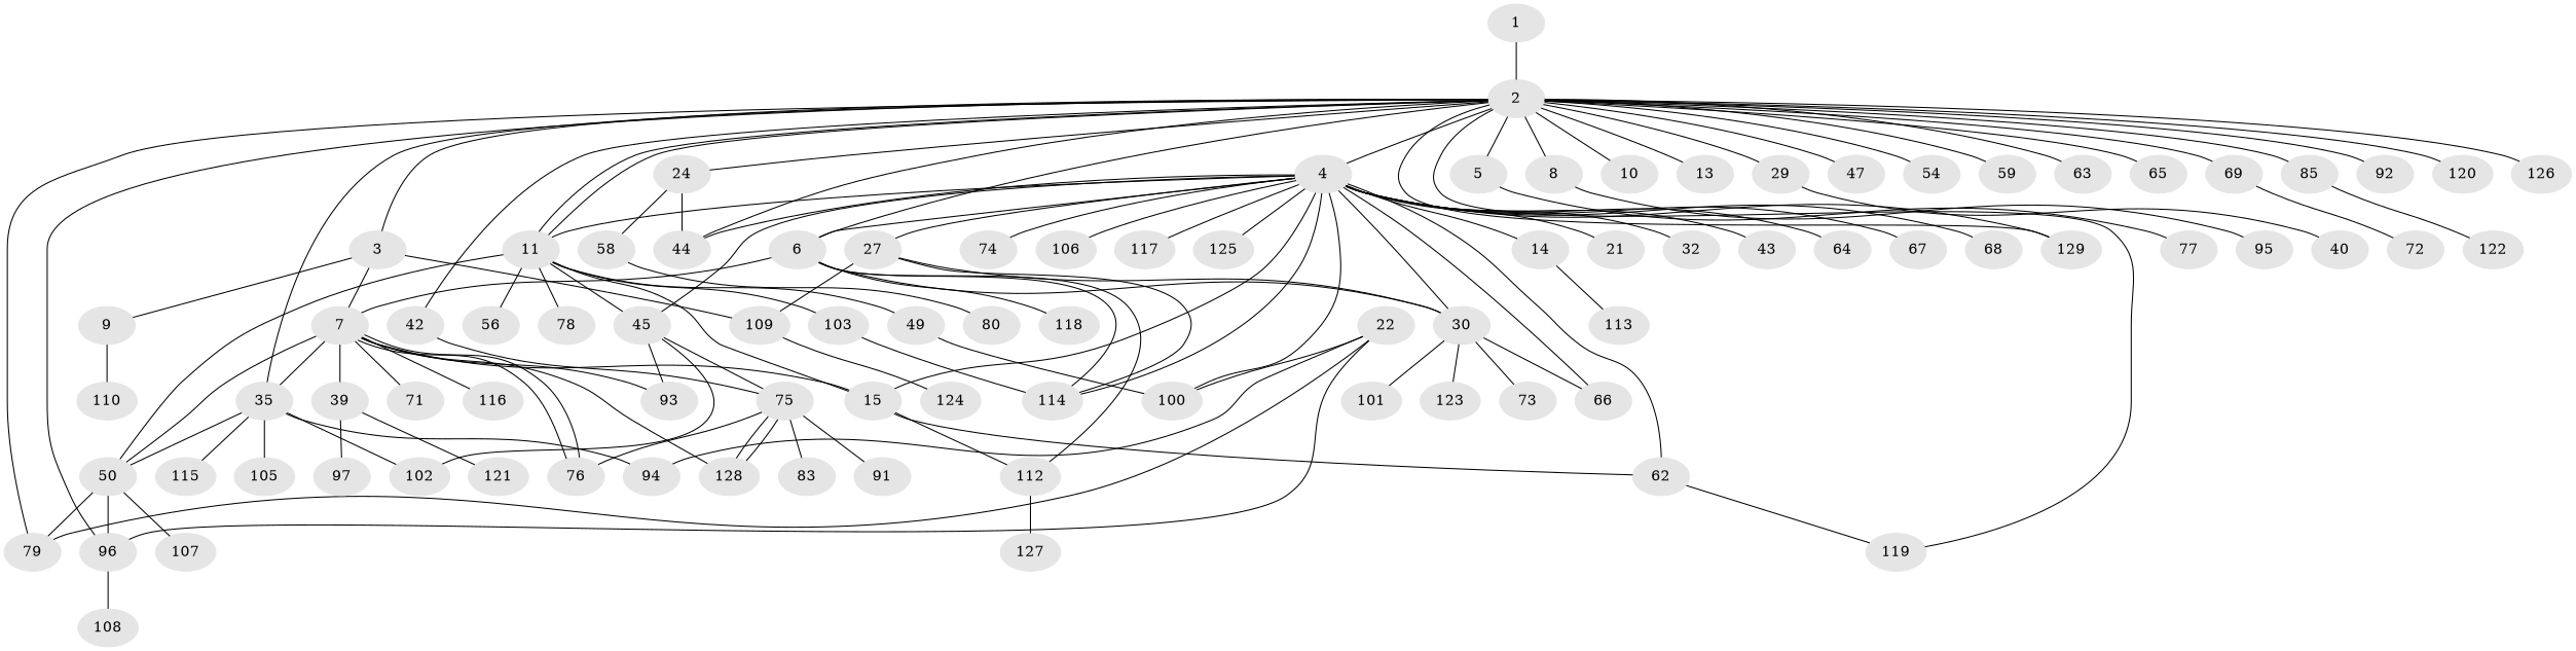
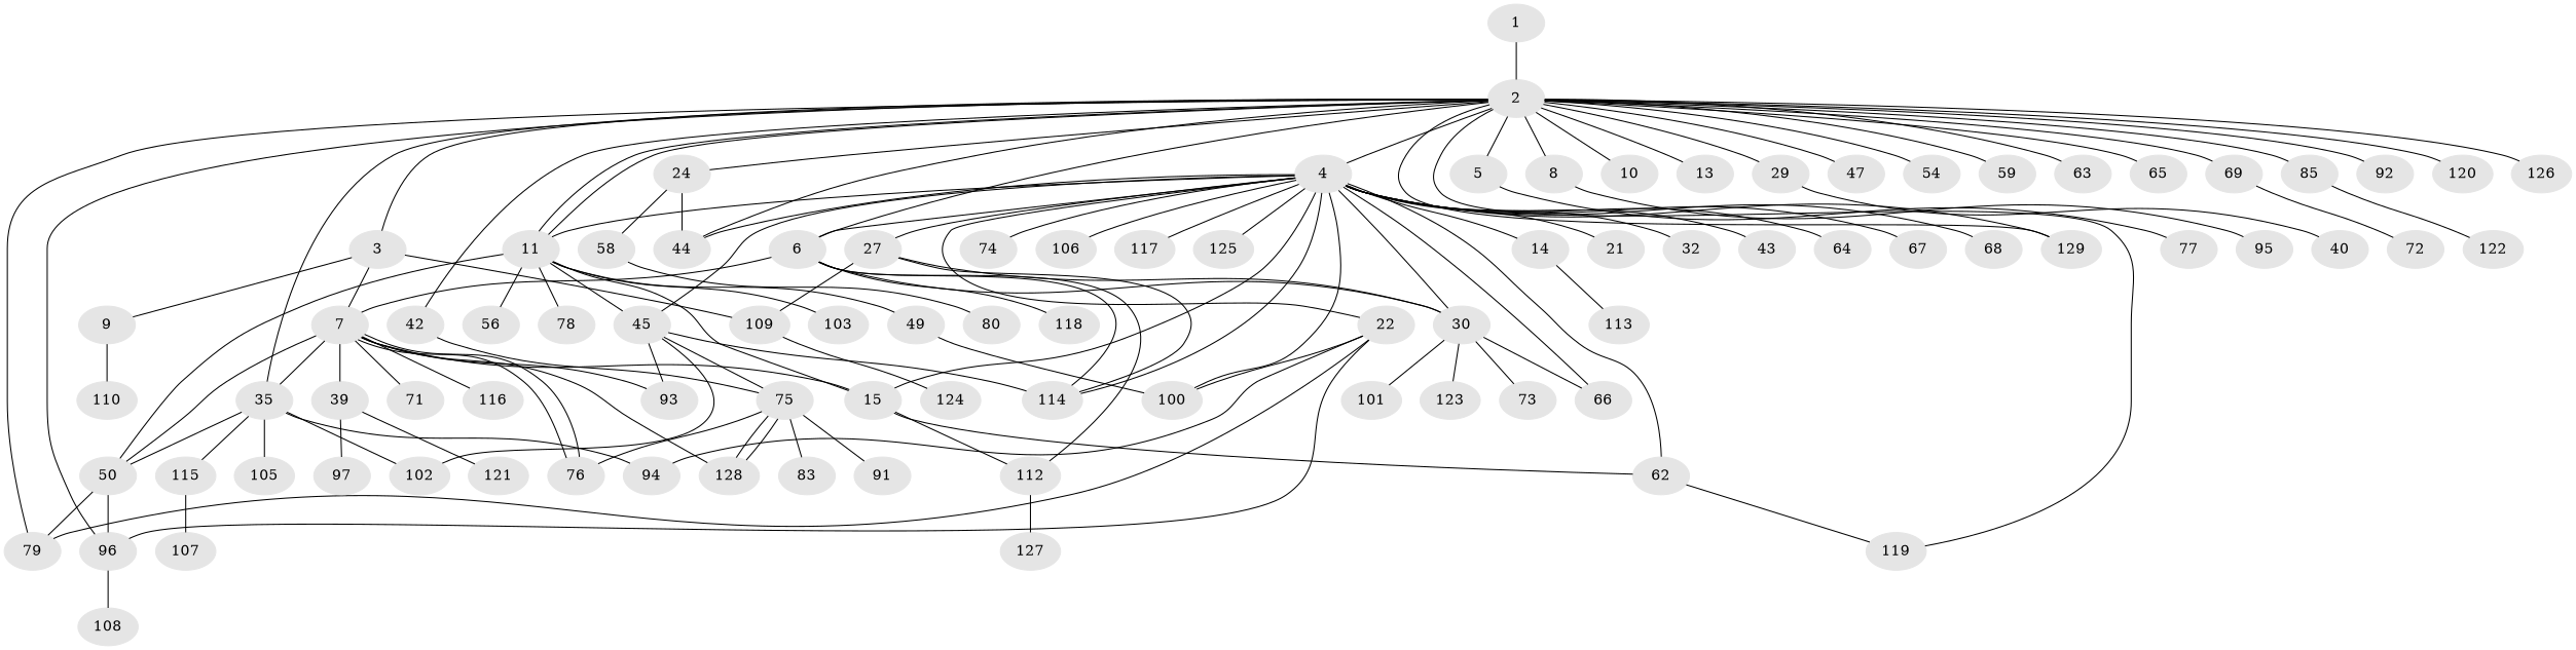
  graph {
    node [color=gray90 style=filled]
    1
    2
    3
    4 [super="+16+53"]
    5 [super="+91"]
    6 [super="+48"]
    8
    10
    11 [super="+18+17"]
    13
    24 [super="+38"]
    29
    35 [super="+52+37"]
    42 [super="+55"]
    44 [super="+82"]
    47
    54
    59
    63
    65
    69
    79
    85
    92
    96
    119
    120
    126
    129
    7 [super="+61+28+60+84+12+98"]
    9
    109
    14 [super="+23+87"]
    15 [super="+31"]
    21
    22 [super="+90"]
    27
    30
    32
    43 [super="+88"]
    45
    62
    64
    66
    67
    68
    74
    100
    106
    114
    117
    125
    77
    112
    118
    95
    50
    49 [super="+81"]
    56
    78 [super="+104"]
    103
    58
    40
    94
    102
    105
    115
    75
    72
    122
    108
    39 [super="+70"]
    71
    76
    93
    116
    128
    110
    124
    113
    73
    101
    123
    107
    127
    97
    121
    80
    83
    n90 [label=91]
    1 -- 2
    2 -- 3
    2 -- 4
    2 -- 5
    2 -- 6
    2 -- 8
    2 -- 10
    2 -- 11
    2 -- 11
    2 -- 13
    2 -- 24
    2 -- 29
    2 -- 35
    2 -- 42
    2 -- 44
    2 -- 47
    2 -- 54
    2 -- 59
    2 -- 63
    2 -- 65
    2 -- 69
    2 -- 79
    2 -- 85
    2 -- 92
    2 -- 96
    2 -- 119
    2 -- 120
    2 -- 126
    2 -- 129
    3 -- 7
    3 -- 9
    3 -- 109
    4 -- 6
    4 -- 11 [weight=2]
    4 -- 44
    4 -- 129
    4 -- 14
    4 -- 15
    4 -- 21
+   4 -- 22
    4 -- 27
    4 -- 30
    4 -- 32
    4 -- 43
    4 -- 45
    4 -- 62
    4 -- 64
    4 -- 66
    4 -- 67
    4 -- 68
    4 -- 74
    4 -- 100
    4 -- 106
    4 -- 114
    4 -- 117
    4 -- 125
    5 -- 77
    6 -- 7
    6 -- 30
    6 -- 114
    6 -- 112
    6 -- 118
    8 -- 95
    11 -- 15
    11 -- 45
    11 -- 50
    11 -- 49
    11 -- 56
    11 -- 78
    11 -- 103
    24 -- 44
    24 -- 58
    29 -- 40
    35 -- 50
    35 -- 94
    35 -- 102
    35 -- 105
    35 -- 115
    42 -- 75
    69 -- 72
    85 -- 122
    96 -- 108
    7 -- 35
    7 -- 15
    7 -- 50
    7 -- 39
    7 -- 71
    7 -- 76
    7 -- 76
    7 -- 93
    7 -- 116
    7 -- 128
    9 -- 110
    109 -- 124
    14 -- 113
    15 -- 62
    15 -- 112
    22 -- 79
    22 -- 96
    22 -- 100
    22 -- 94
    27 -- 109
    27 -- 30
    27 -- 114
    30 -- 66
    30 -- 73
    30 -- 101
    30 -- 123
-   103 -- 114
+   45 -- 114
    45 -- 102
    45 -- 75
    45 -- 93
    62 -- 119
    112 -- 127
    50 -- 79
    50 -- 96
-   50 -- 107
+   115 -- 107
    49 -- 100
    58 -- 80
    75 -- 76
    75 -- 128
    75 -- 128
    75 -- 83
    75 -- n90
    39 -- 97
    39 -- 121
  }
